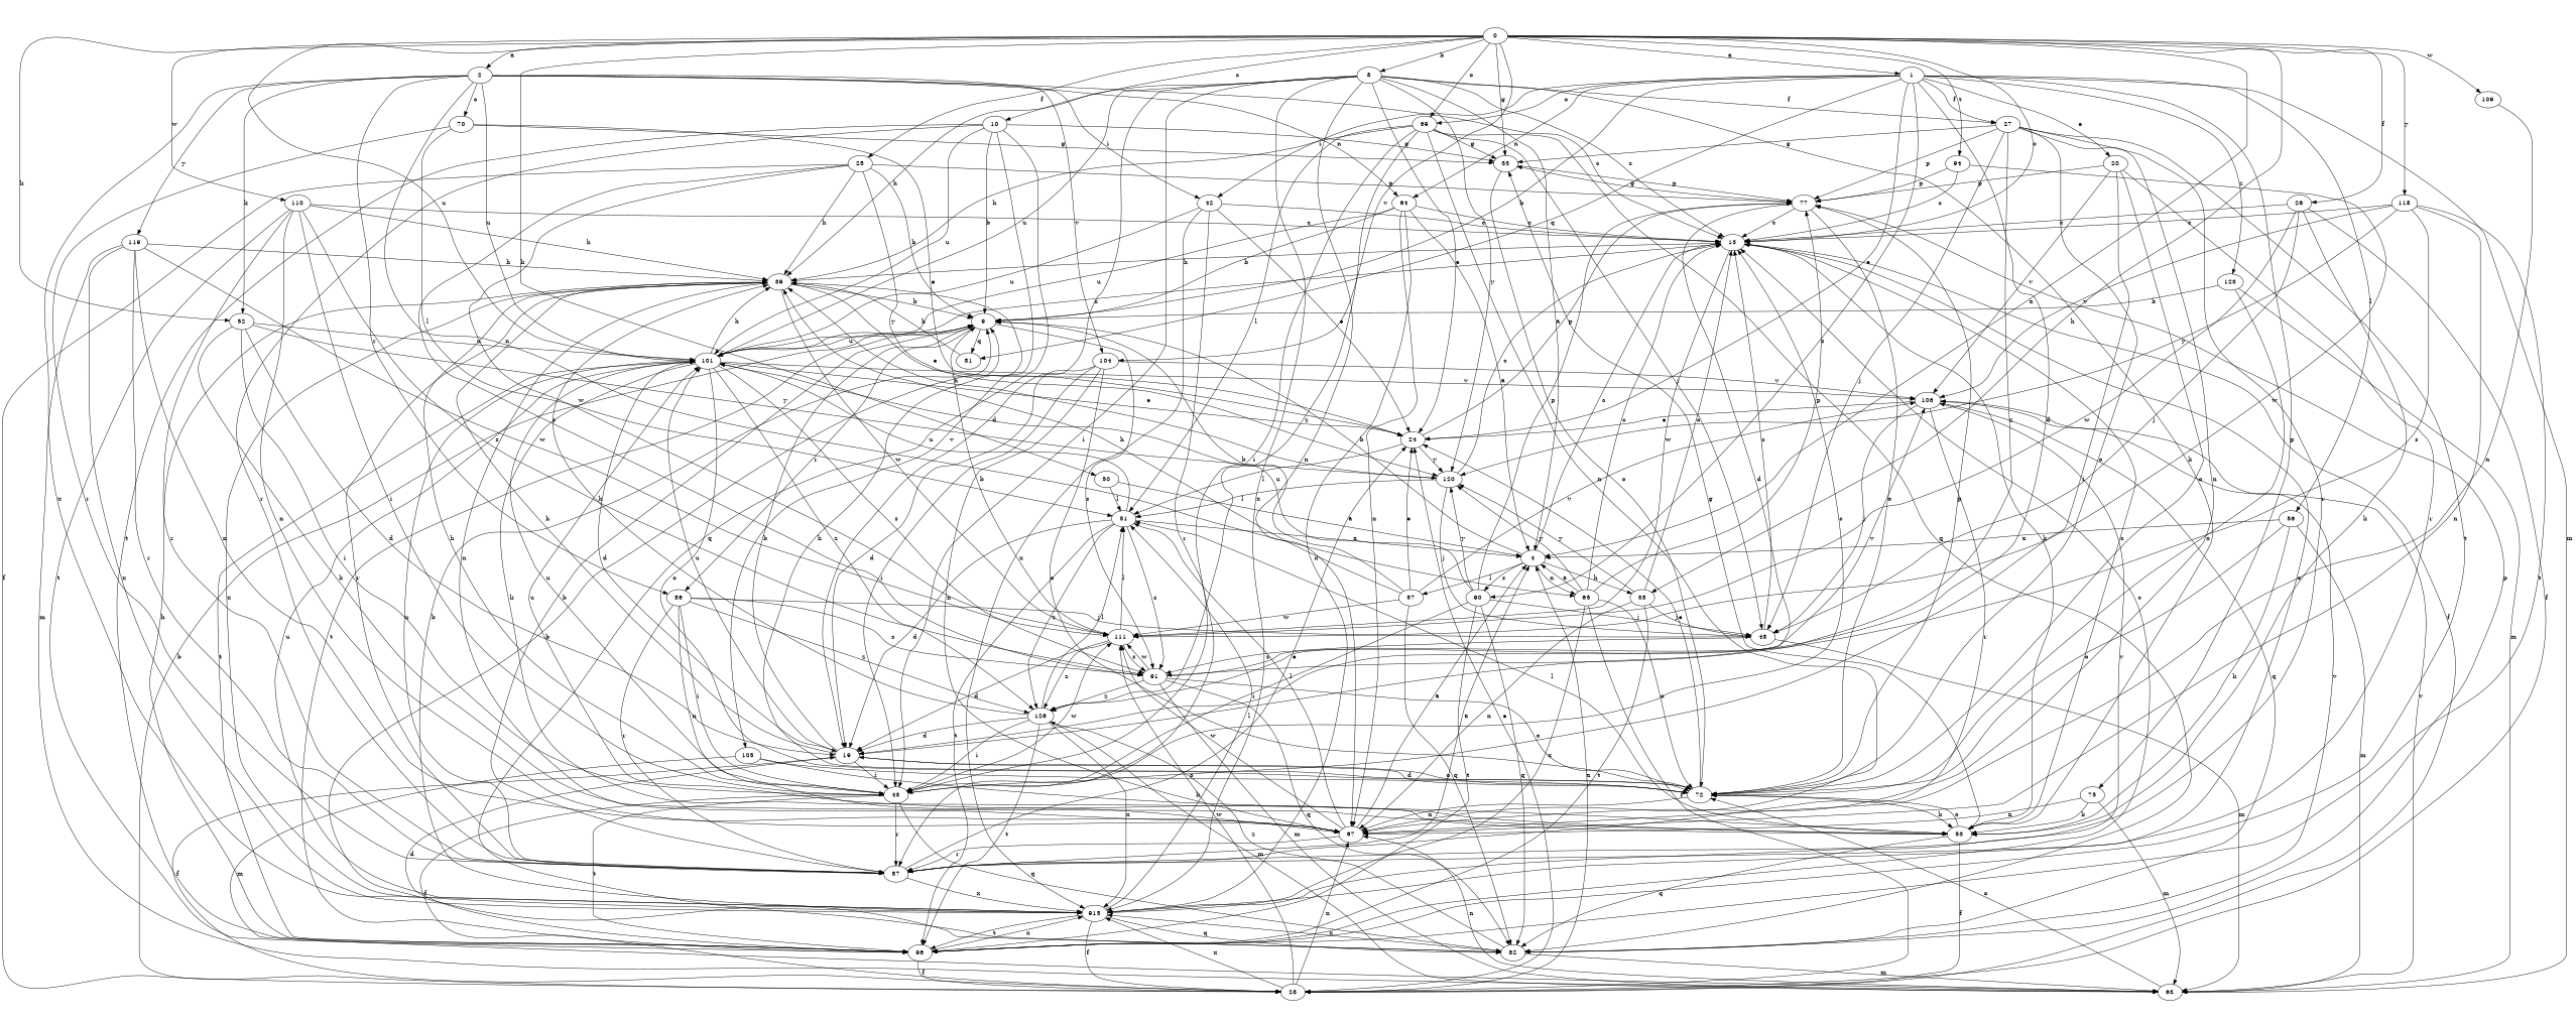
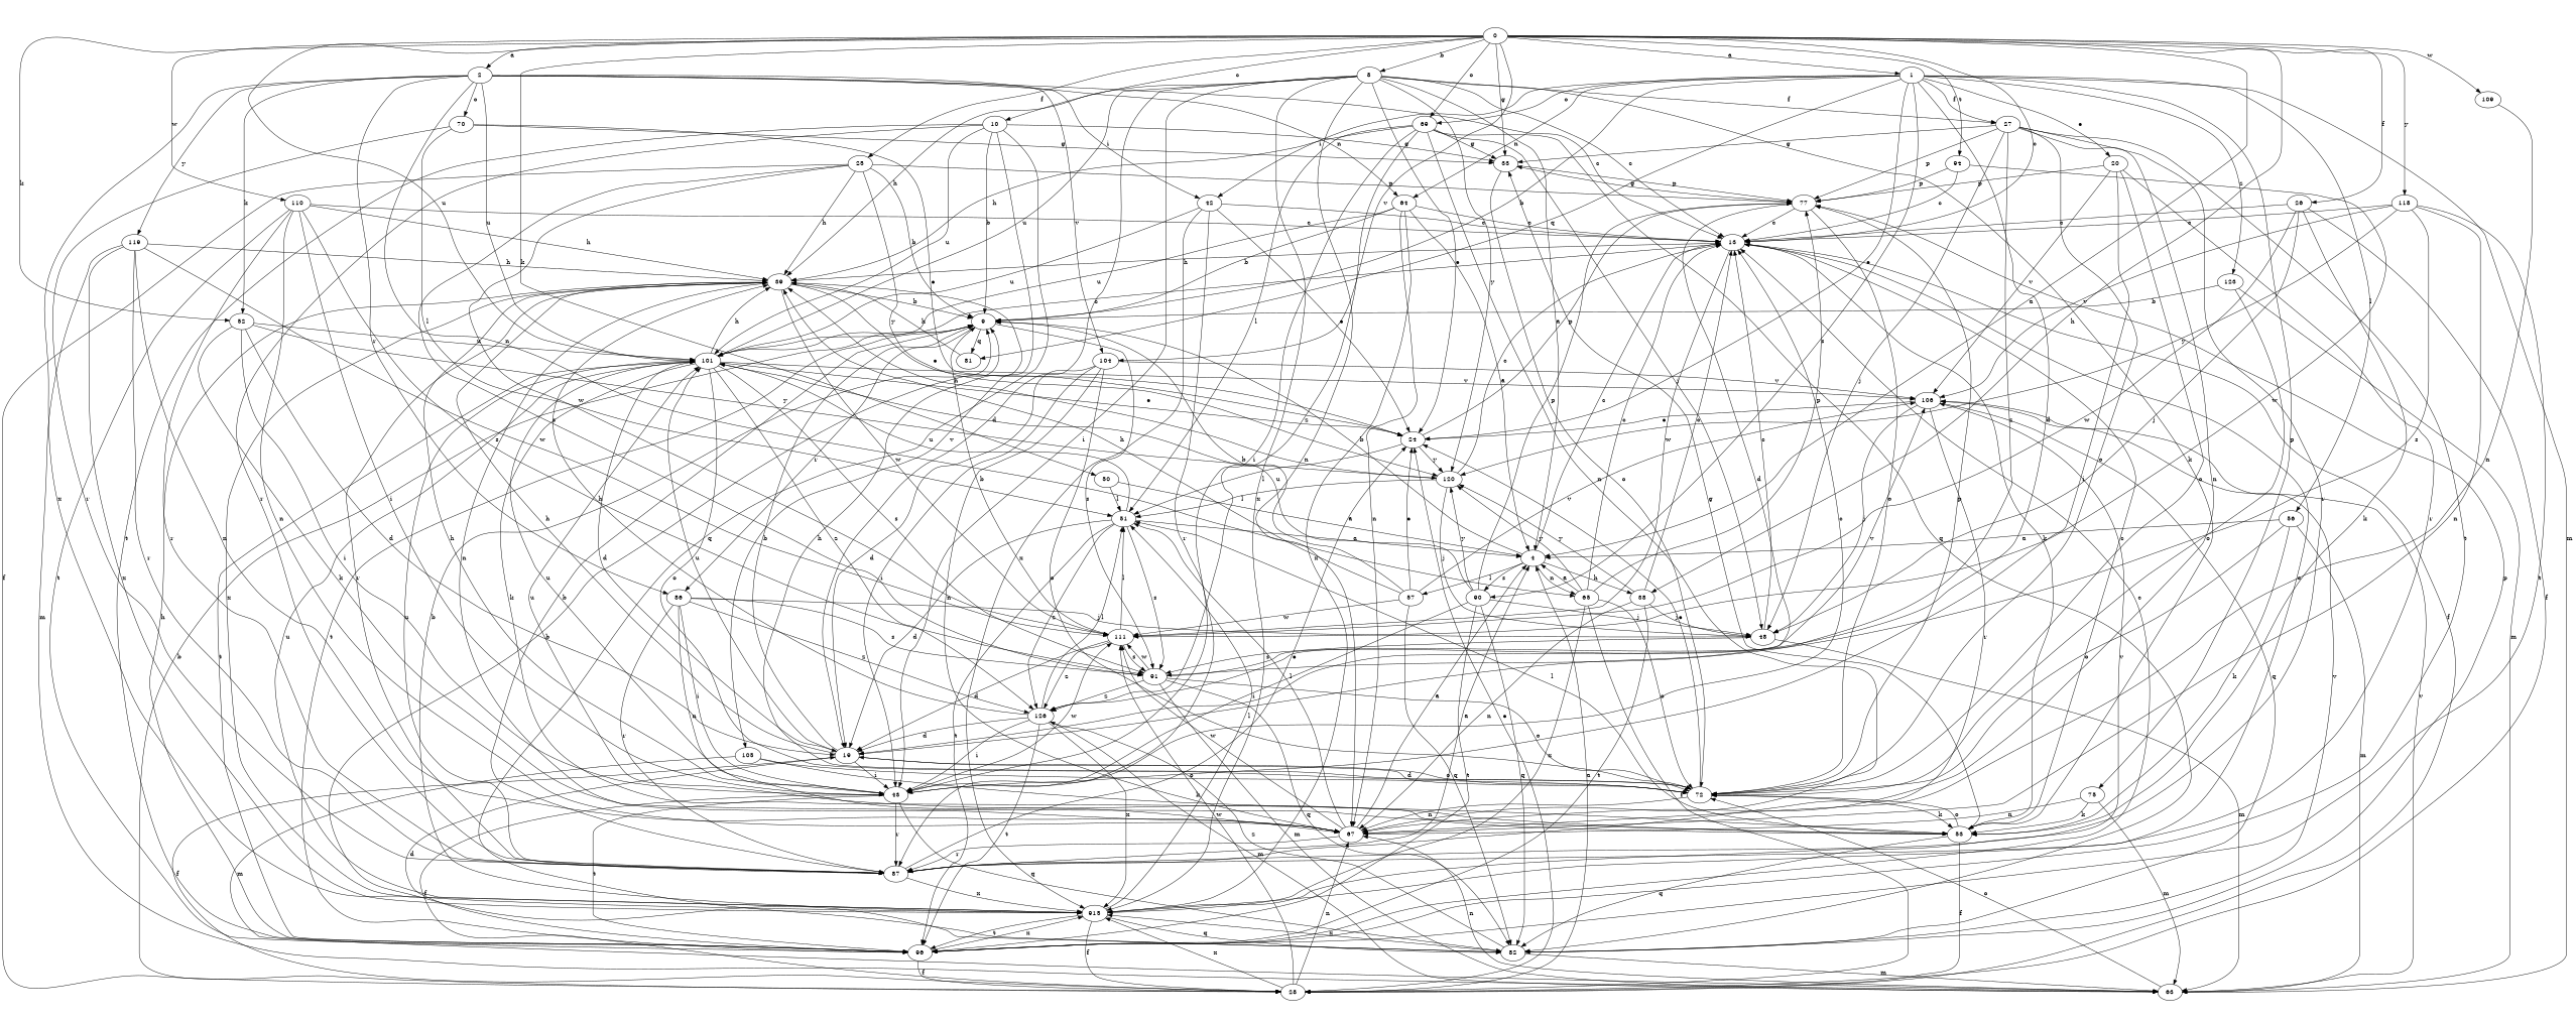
  strict digraph {
    0
    1
    2
    4
    8
    10
    13
    25
    26
    33
    38
    50
    52
    69
    94
    101
    104
    109
    110
    118
    9
    19
    20
    24
    27
    42
    56
    63
    64
    75
    81
    90
    123
    65
    70
    86
    n37 [label=915]
    119
    57
    39
    43
    53
    67
    120
    96
    82
    87
    105
    28
    111
    91
    77
    48
    72
    n55 [label=51]
    126
    106
    0 -> 1 [label=a]
    0 -> 2 [label=a]
    0 -> 4 [label=a]
    0 -> 8 [label=b]
    0 -> 10 [label=c]
    0 -> 13 [label=c]
    0 -> 25 [label=f]
    0 -> 26 [label=f]
    0 -> 33 [label=g]
    0 -> 38 [label=h]
    0 -> 50 [label=k]
    0 -> 52 [label=k]
    0 -> 69 [label=o]
    0 -> 94 [label=t]
    0 -> 101 [label=u]
    0 -> 104 [label=v]
    0 -> 109 [label=w]
    0 -> 110 [label=w]
    0 -> 118 [label=y]
    1 -> 69 [label=o]
    1 -> 9 [label=b]
    1 -> 19 [label=d]
    1 -> 20 [label=e]
    1 -> 24 [label=e]
    1 -> 27 [label=f]
    1 -> 42 [label=i]
    1 -> 56 [label=l]
    1 -> 63 [label=m]
    1 -> 64 [label=n]
    1 -> 75 [label=p]
    1 -> 81 [label=q]
    1 -> 90 [label=s]
    1 -> 123 [label=z]
    2 -> 13 [label=c]
    2 -> 52 [label=k]
    2 -> 101 [label=u]
    2 -> 104 [label=v]
    2 -> 42 [label=i]
    2 -> 64 [label=n]
    2 -> 65 [label=n]
    2 -> 70 [label=o]
    2 -> 86 [label=r]
    2 -> n37 [label=x]
    2 -> 119 [label=y]
    4 -> 13 [label=c]
    4 -> 38 [label=h]
    4 -> 9 [label=b]
    4 -> 90 [label=s]
    4 -> 65 [label=n]
    4 -> 57 [label=l]
    8 -> 4 [label=a]
    8 -> 13 [label=c]
    8 -> 101 [label=u]
    8 -> 19 [label=d]
    8 -> 24 [label=e]
    8 -> 27 [label=f]
    8 -> n37 [label=x]
    8 -> 39 [label=h]
    8 -> 43 [label=i]
    8 -> 53 [label=k]
    8 -> 67 [label=n]
    8 -> 120 [label=y]
    10 -> 33 [label=g]
    10 -> 101 [label=u]
    10 -> 9 [label=b]
    10 -> 96 [label=t]
    10 -> 82 [label=q]
    10 -> 87 [label=r]
    10 -> 105 [label=v]
    13 -> 39 [label=h]
    13 -> 53 [label=k]
    13 -> 28 [label=f]
    13 -> 111 [label=w]
    25 -> 9 [label=b]
    25 -> 39 [label=h]
    25 -> 120 [label=y]
    25 -> 28 [label=f]
    25 -> 111 [label=w]
    25 -> 91 [label=s]
    25 -> 77 [label=p]
    26 -> 13 [label=c]
    26 -> 53 [label=k]
    26 -> 28 [label=f]
    26 -> 111 [label=w]
    26 -> 48 [label=j]
    33 -> 77 [label=p]
    33 -> 72 [label=o]
    38 -> 13 [label=c]
    38 -> 67 [label=n]
    38 -> 120 [label=y]
    38 -> 96 [label=t]
    38 -> 48 [label=j]
    50 -> 4 [label=a]
    50 -> n55 [label=l]
    52 -> 101 [label=u]
    52 -> 19 [label=d]
    52 -> 43 [label=i]
    52 -> 53 [label=k]
    52 -> 120 [label=y]
    69 -> 33 [label=g]
    69 -> 39 [label=h]
    69 -> 43 [label=i]
    69 -> 67 [label=n]
    69 -> 82 [label=q]
    69 -> 48 [label=j]
    69 -> n55 [label=l]
    69 -> 126 [label=z]
    94 -> 13 [label=c]
    94 -> 111 [label=w]
    94 -> 77 [label=p]
    101 -> 13 [label=c]
    101 -> 19 [label=d]
    101 -> 24 [label=e]
    101 -> 39 [label=h]
    101 -> 53 [label=k]
    101 -> 96 [label=t]
    101 -> 91 [label=s]
    101 -> 72 [label=o]
    101 -> 126 [label=z]
    101 -> 106 [label=v]
    104 -> 19 [label=d]
    104 -> 43 [label=i]
    104 -> 67 [label=n]
    104 -> 72 [label=o]
    104 -> 106 [label=v]
    109 -> 67 [label=n]
    110 -> 13 [label=c]
    110 -> 39 [label=h]
    110 -> 43 [label=i]
    110 -> 67 [label=n]
    110 -> 96 [label=t]
    110 -> 87 [label=r]
    110 -> 91 [label=s]
    118 -> 13 [label=c]
    118 -> 67 [label=n]
    118 -> 120 [label=y]
    118 -> 96 [label=t]
    118 -> 91 [label=s]
    118 -> 106 [label=v]
-   9 -> 101 [label=u]
    9 -> 81 [label=q]
    9 -> 86 [label=r]
    9 -> 96 [label=t]
    9 -> 91 [label=s]
    19 -> 101 [label=u]
    19 -> 9 [label=b]
    19 -> 39 [label=h]
    19 -> 43 [label=i]
    19 -> 28 [label=f]
    19 -> 72 [label=o]
    20 -> 43 [label=i]
    20 -> 87 [label=r]
    20 -> 77 [label=p]
    20 -> 72 [label=o]
    20 -> 106 [label=v]
    24 -> 120 [label=y]
    24 -> 77 [label=p]
    24 -> n55 [label=l]
    27 -> 33 [label=g]
    27 -> 67 [label=n]
    27 -> 96 [label=t]
    27 -> 87 [label=r]
    27 -> 77 [label=p]
    27 -> 48 [label=j]
    27 -> 72 [label=o]
    27 -> 126 [label=z]
    42 -> 13 [label=c]
    42 -> 101 [label=u]
    42 -> 24 [label=e]
    42 -> n37 [label=x]
    42 -> 87 [label=r]
    56 -> 4 [label=a]
    56 -> 63 [label=m]
    56 -> 53 [label=k]
    56 -> 72 [label=o]
    63 -> 67 [label=n]
    63 -> 72 [label=o]
    63 -> 106 [label=v]
    64 -> 4 [label=a]
    64 -> 13 [label=c]
    64 -> 101 [label=u]
    64 -> 9 [label=b]
    64 -> n37 [label=x]
    64 -> 67 [label=n]
    75 -> 63 [label=m]
    75 -> 53 [label=k]
    75 -> 67 [label=n]
    81 -> 39 [label=h]
    90 -> 101 [label=u]
    90 -> 43 [label=i]
    90 -> 120 [label=y]
    90 -> 96 [label=t]
    90 -> 82 [label=q]
    90 -> 77 [label=p]
    90 -> 48 [label=j]
    123 -> 9 [label=b]
    123 -> 63 [label=m]
    123 -> 72 [label=o]
    65 -> 4 [label=a]
    65 -> 13 [label=c]
    65 -> n37 [label=x]
    65 -> 120 [label=y]
    65 -> 28 [label=f]
    65 -> 77 [label=p]
    65 -> 72 [label=o]
    70 -> 33 [label=g]
    70 -> 24 [label=e]
    70 -> 87 [label=r]
    70 -> n55 [label=l]
    86 -> 43 [label=i]
    86 -> 67 [label=n]
    86 -> 87 [label=r]
    86 -> 91 [label=s]
    86 -> 48 [label=j]
    86 -> 126 [label=z]
    n37 -> 13 [label=c]
    n37 -> 101 [label=u]
    n37 -> 9 [label=b]
    n37 -> 96 [label=t]
    n37 -> 82 [label=q]
    n37 -> 28 [label=f]
    n37 -> n55 [label=l]
    n37 -> 106 [label=v]
    119 -> 63 [label=m]
    119 -> n37 [label=x]
    119 -> 39 [label=h]
    119 -> 67 [label=n]
    119 -> 87 [label=r]
    119 -> 111 [label=w]
    57 -> 9 [label=b]
    57 -> 24 [label=e]
    57 -> 39 [label=h]
    57 -> 82 [label=q]
    57 -> 111 [label=w]
    57 -> 106 [label=v]
    39 -> 9 [label=b]
    39 -> 24 [label=e]
    39 -> n37 [label=x]
    39 -> 67 [label=n]
    39 -> 87 [label=r]
    39 -> 111 [label=w]
    43 -> 13 [label=c]
    43 -> 101 [label=u]
    43 -> 39 [label=h]
    43 -> 96 [label=t]
    43 -> 82 [label=q]
    43 -> 87 [label=r]
    43 -> 28 [label=f]
    43 -> 111 [label=w]
    53 -> 13 [label=c]
    53 -> 33 [label=g]
    53 -> 101 [label=u]
    53 -> 82 [label=q]
    53 -> 28 [label=f]
    53 -> 72 [label=o]
    53 -> n55 [label=l]
    67 -> 4 [label=a]
    67 -> 87 [label=r]
    67 -> 111 [label=w]
    67 -> n55 [label=l]
    120 -> 13 [label=c]
    120 -> 39 [label=h]
    120 -> 48 [label=j]
    120 -> n55 [label=l]
    96 -> 13 [label=c]
    96 -> 19 [label=d]
    96 -> n37 [label=x]
    96 -> 39 [label=h]
    96 -> 28 [label=f]
    82 -> 9 [label=b]
    82 -> 63 [label=m]
    82 -> n37 [label=x]
    82 -> 77 [label=p]
    82 -> 126 [label=z]
    82 -> 106 [label=v]
    87 -> 4 [label=a]
    87 -> 101 [label=u]
    87 -> 9 [label=b]
    87 -> 24 [label=e]
    87 -> n37 [label=x]
    105 -> 63 [label=m]
    105 -> 53 [label=k]
    105 -> 72 [label=o]
    28 -> 4 [label=a]
    28 -> 9 [label=b]
    28 -> 24 [label=e]
    28 -> n37 [label=x]
    28 -> 67 [label=n]
    28 -> 111 [label=w]
    111 -> 9 [label=b]
    111 -> 19 [label=d]
    111 -> 91 [label=s]
    111 -> n55 [label=l]
    111 -> 126 [label=z]
    91 -> 63 [label=m]
    91 -> 82 [label=q]
    91 -> 111 [label=w]
    91 -> 72 [label=o]
    91 -> 126 [label=z]
    91 -> 106 [label=v]
    77 -> 13 [label=c]
    77 -> 33 [label=g]
    77 -> 19 [label=d]
    77 -> 72 [label=o]
    48 -> 13 [label=c]
    48 -> 63 [label=m]
    48 -> 91 [label=s]
    72 -> 19 [label=d]
    72 -> 24 [label=e]
    72 -> 39 [label=h]
    72 -> 53 [label=k]
    72 -> 67 [label=n]
    72 -> 77 [label=p]
    n55 -> 4 [label=a]
    n55 -> 101 [label=u]
    n55 -> 19 [label=d]
    n55 -> 96 [label=t]
    n55 -> 91 [label=s]
    n55 -> 126 [label=z]
    126 -> 19 [label=d]
    126 -> 63 [label=m]
    126 -> n37 [label=x]
    126 -> 39 [label=h]
    126 -> 43 [label=i]
    126 -> 96 [label=t]
    126 -> n55 [label=l]
    106 -> 24 [label=e]
    106 -> 82 [label=q]
    106 -> 87 [label=r]
    106 -> 48 [label=j]
  }
